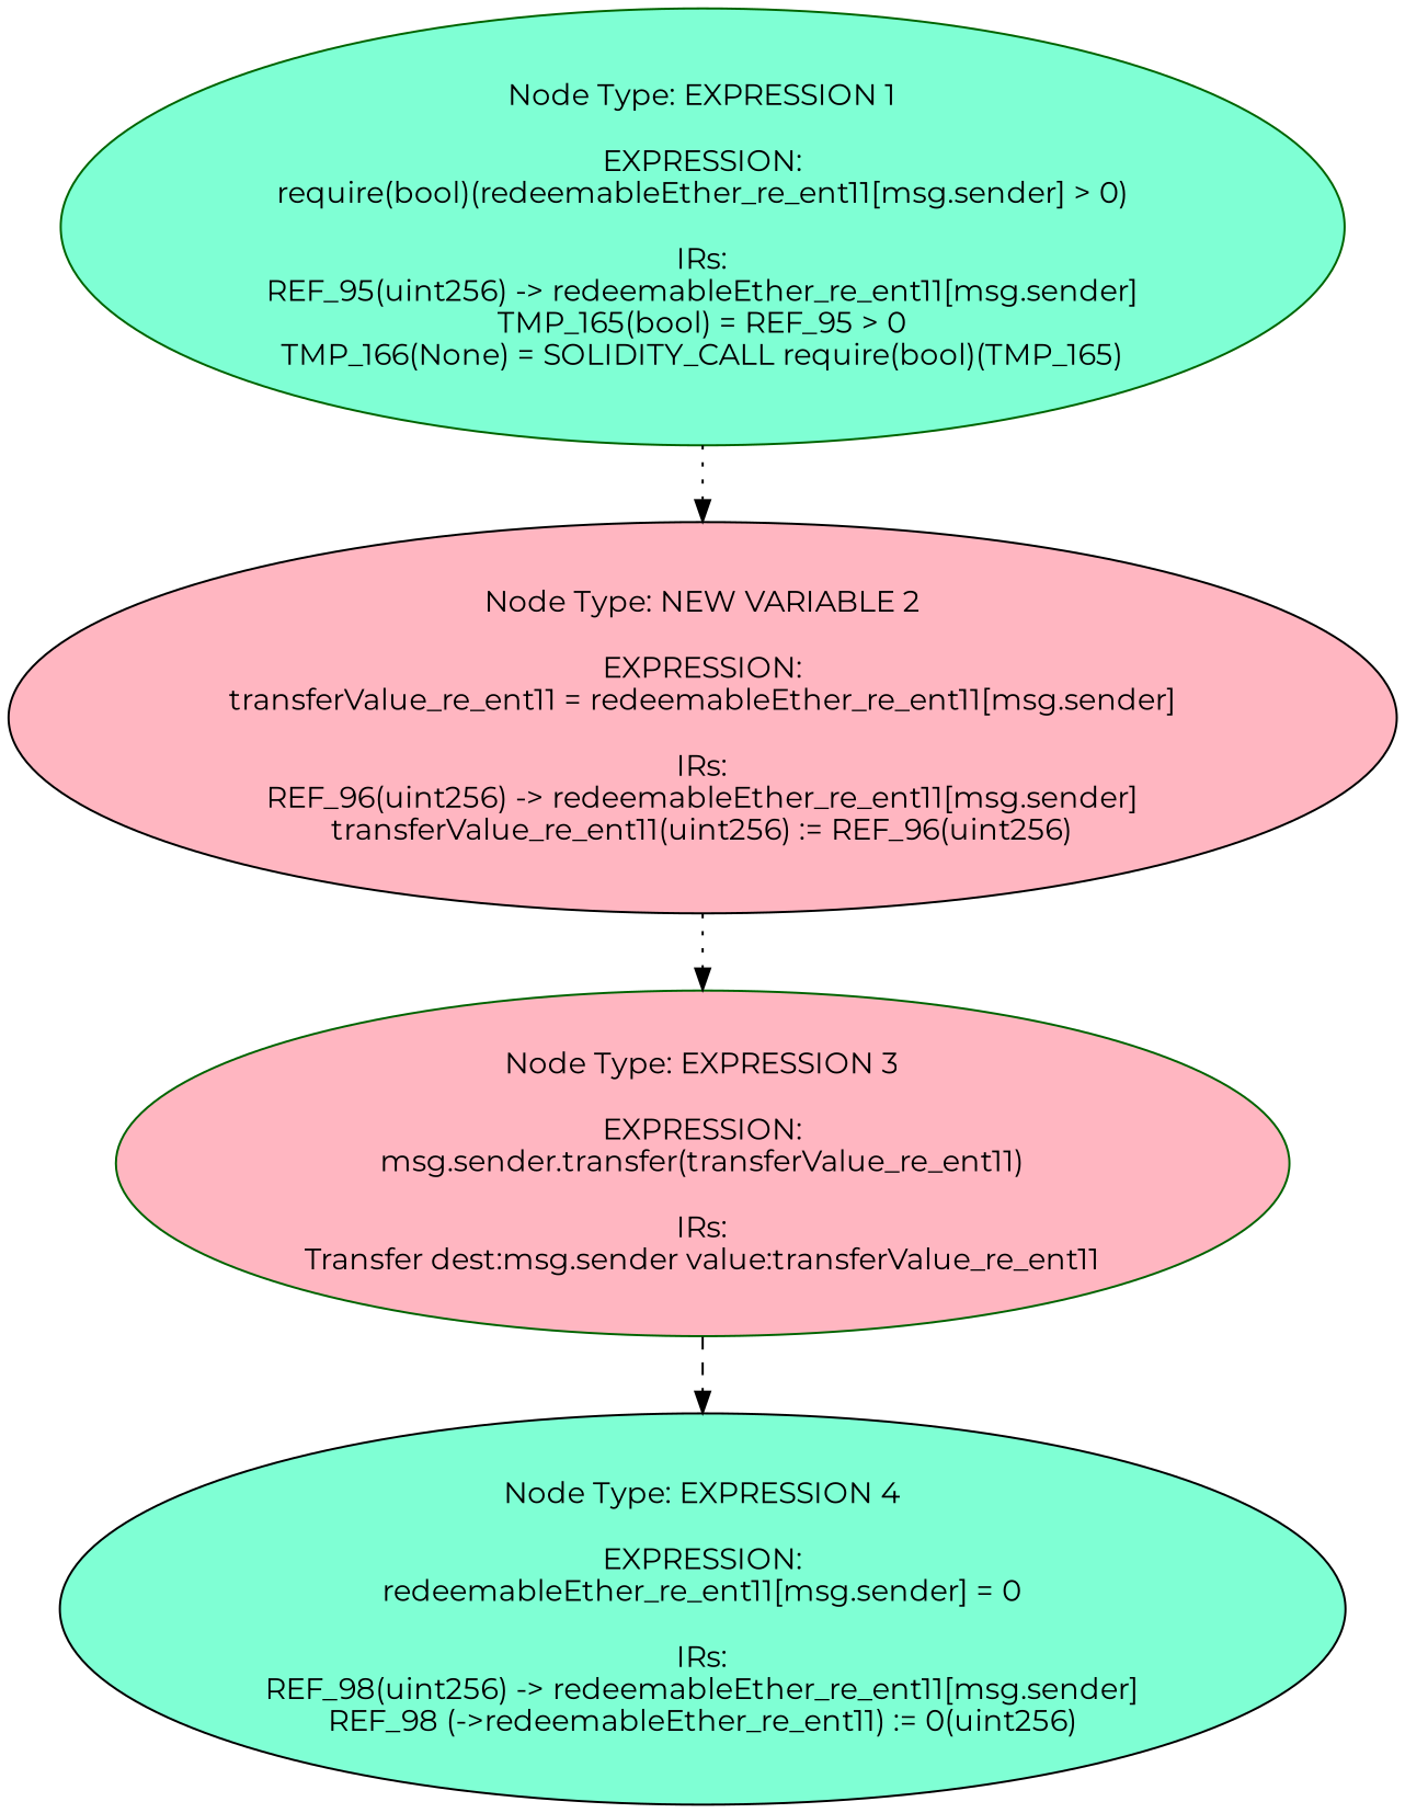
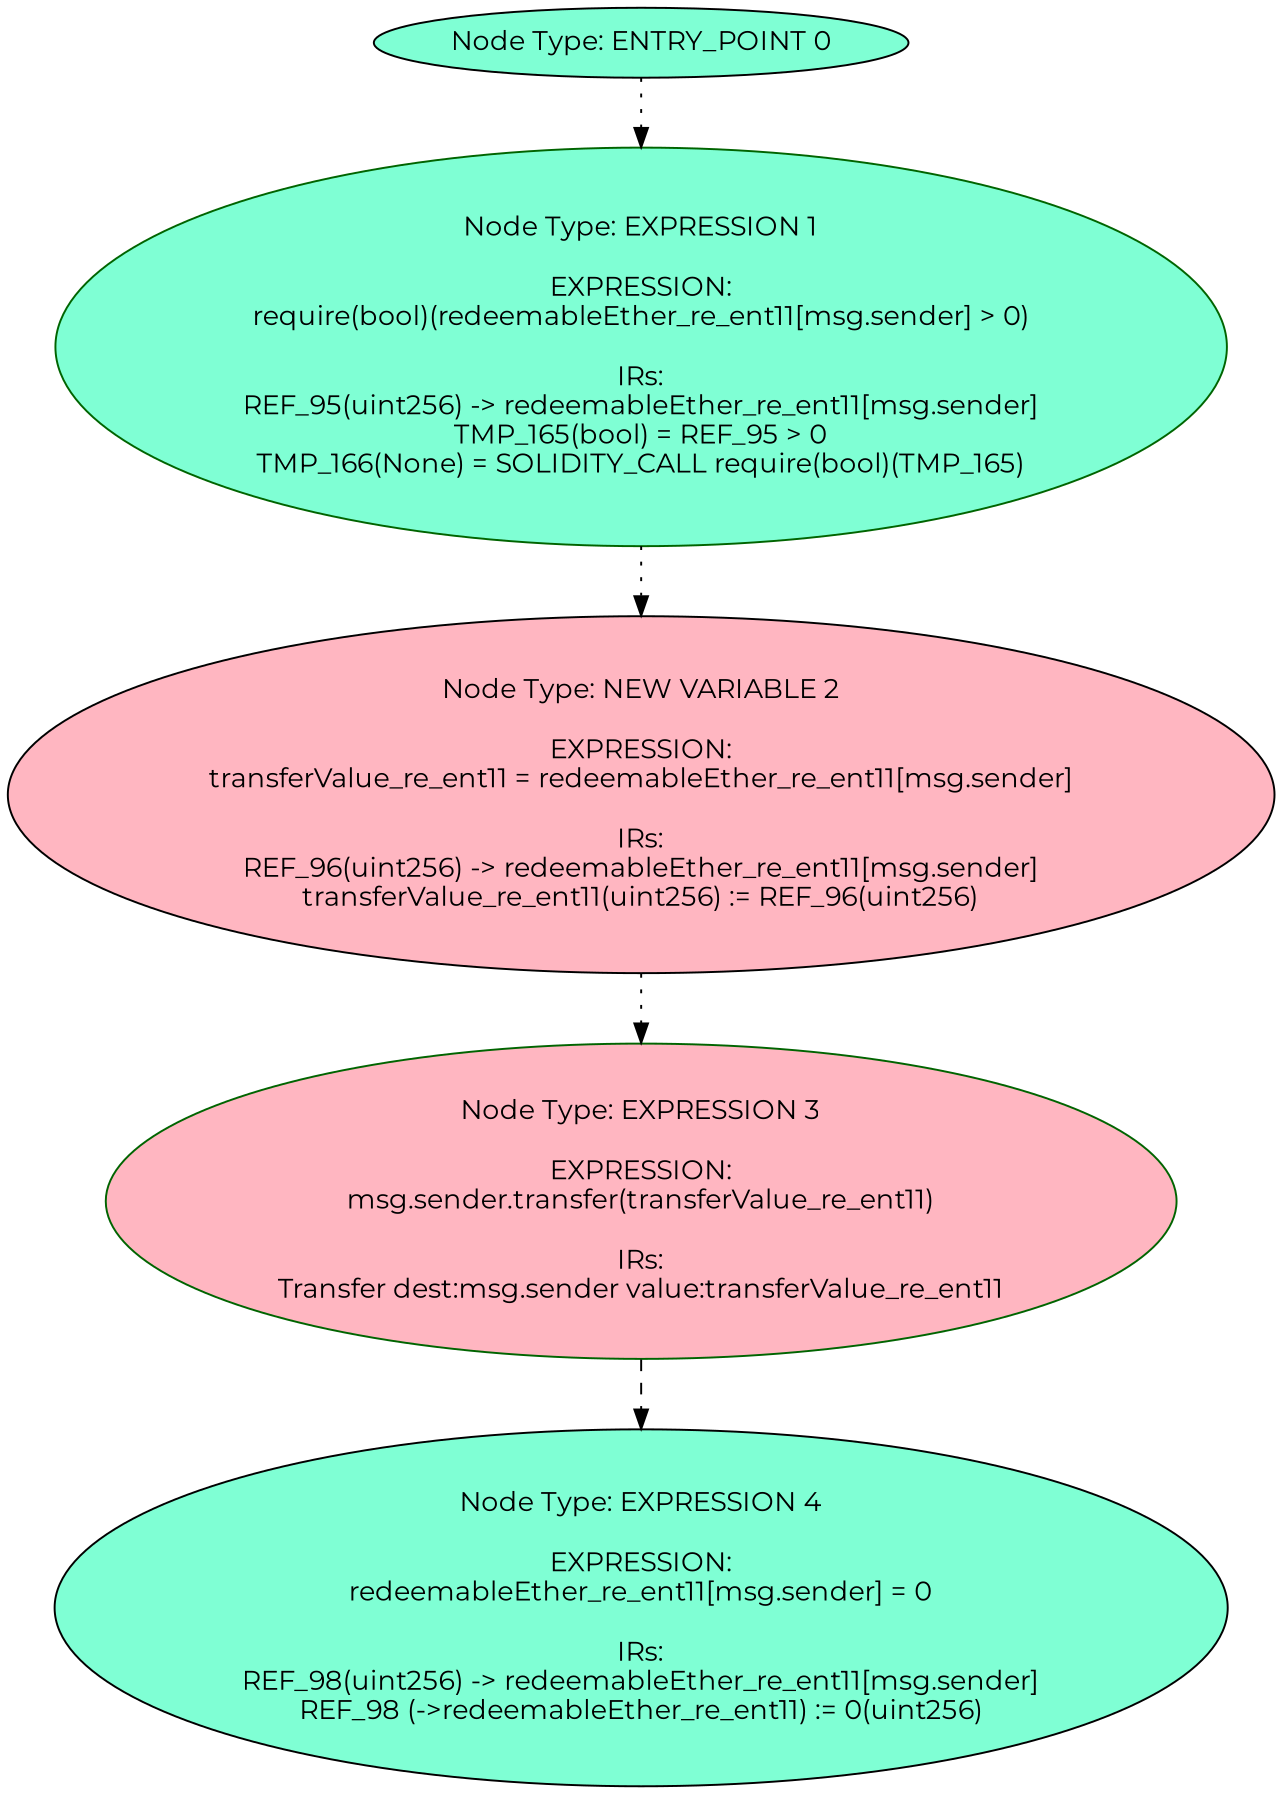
  digraph {
    fontname=Montserrat
    node [style=filled fillcolor=aquamarine color=black fontname=Montserrat]
    edge [style=dotted fontname=Montserrat]
+   n1 [label="Node Type: ENTRY_POINT 0\n"]
    n2 [label="Node Type: EXPRESSION 1\n\nEXPRESSION:\nrequire(bool)(redeemableEther_re_ent11[msg.sender] > 0)\n\nIRs:\nREF_95(uint256) -> redeemableEther_re_ent11[msg.sender]\nTMP_165(bool) = REF_95 > 0\nTMP_166(None) = SOLIDITY_CALL require(bool)(TMP_165)" color=darkgreen]
    n3 [label="Node Type: NEW VARIABLE 2\n\nEXPRESSION:\ntransferValue_re_ent11 = redeemableEther_re_ent11[msg.sender]\n\nIRs:\nREF_96(uint256) -> redeemableEther_re_ent11[msg.sender]\ntransferValue_re_ent11(uint256) := REF_96(uint256)" fillcolor=lightpink]
    n4 [label="Node Type: EXPRESSION 3\n\nEXPRESSION:\nmsg.sender.transfer(transferValue_re_ent11)\n\nIRs:\nTransfer dest:msg.sender value:transferValue_re_ent11" fillcolor=lightpink color=darkgreen]
    n5 [label="Node Type: EXPRESSION 4\n\nEXPRESSION:\nredeemableEther_re_ent11[msg.sender] = 0\n\nIRs:\nREF_98(uint256) -> redeemableEther_re_ent11[msg.sender]\nREF_98 (->redeemableEther_re_ent11) := 0(uint256)"]
+   n1 -> n2
    n2 -> n3
    n3 -> n4
    n4 -> n5 [style=dashed]
  }
